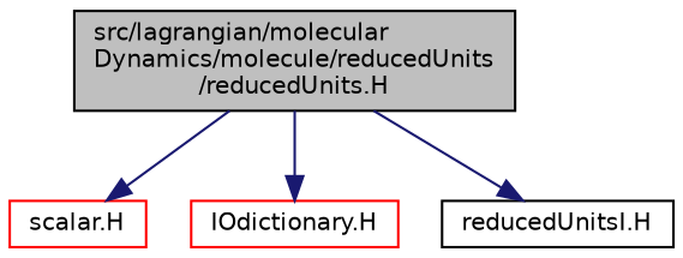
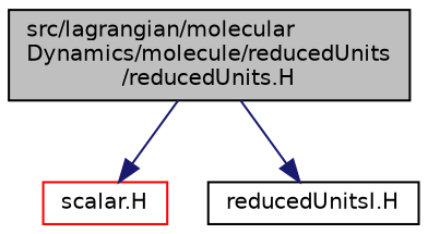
  digraph {
    node [color=black fontname=Helvetica fontsize=10 shape=record]
    edge [color=midnightblue fontname=Helvetica fontsize=10 labelfontname=Helvetica labelfontsize=10 style=solid]
    n1 [fillcolor=grey75 fontcolor=black height=0.2 label="src/lagrangian/molecular\lDynamics/molecule/reducedUnits\l/reducedUnits.H" style=filled width=0.4]
    n2 [color=red height=0.2 label="scalar.H" width=0.4]
-   n3 [color=red height=0.2 label="IOdictionary.H" width=0.4]
    n4 [height=0.2 label="reducedUnitsI.H" width=0.4]
    n1 -> n2
-   n1 -> n3
    n1 -> n4
  }
